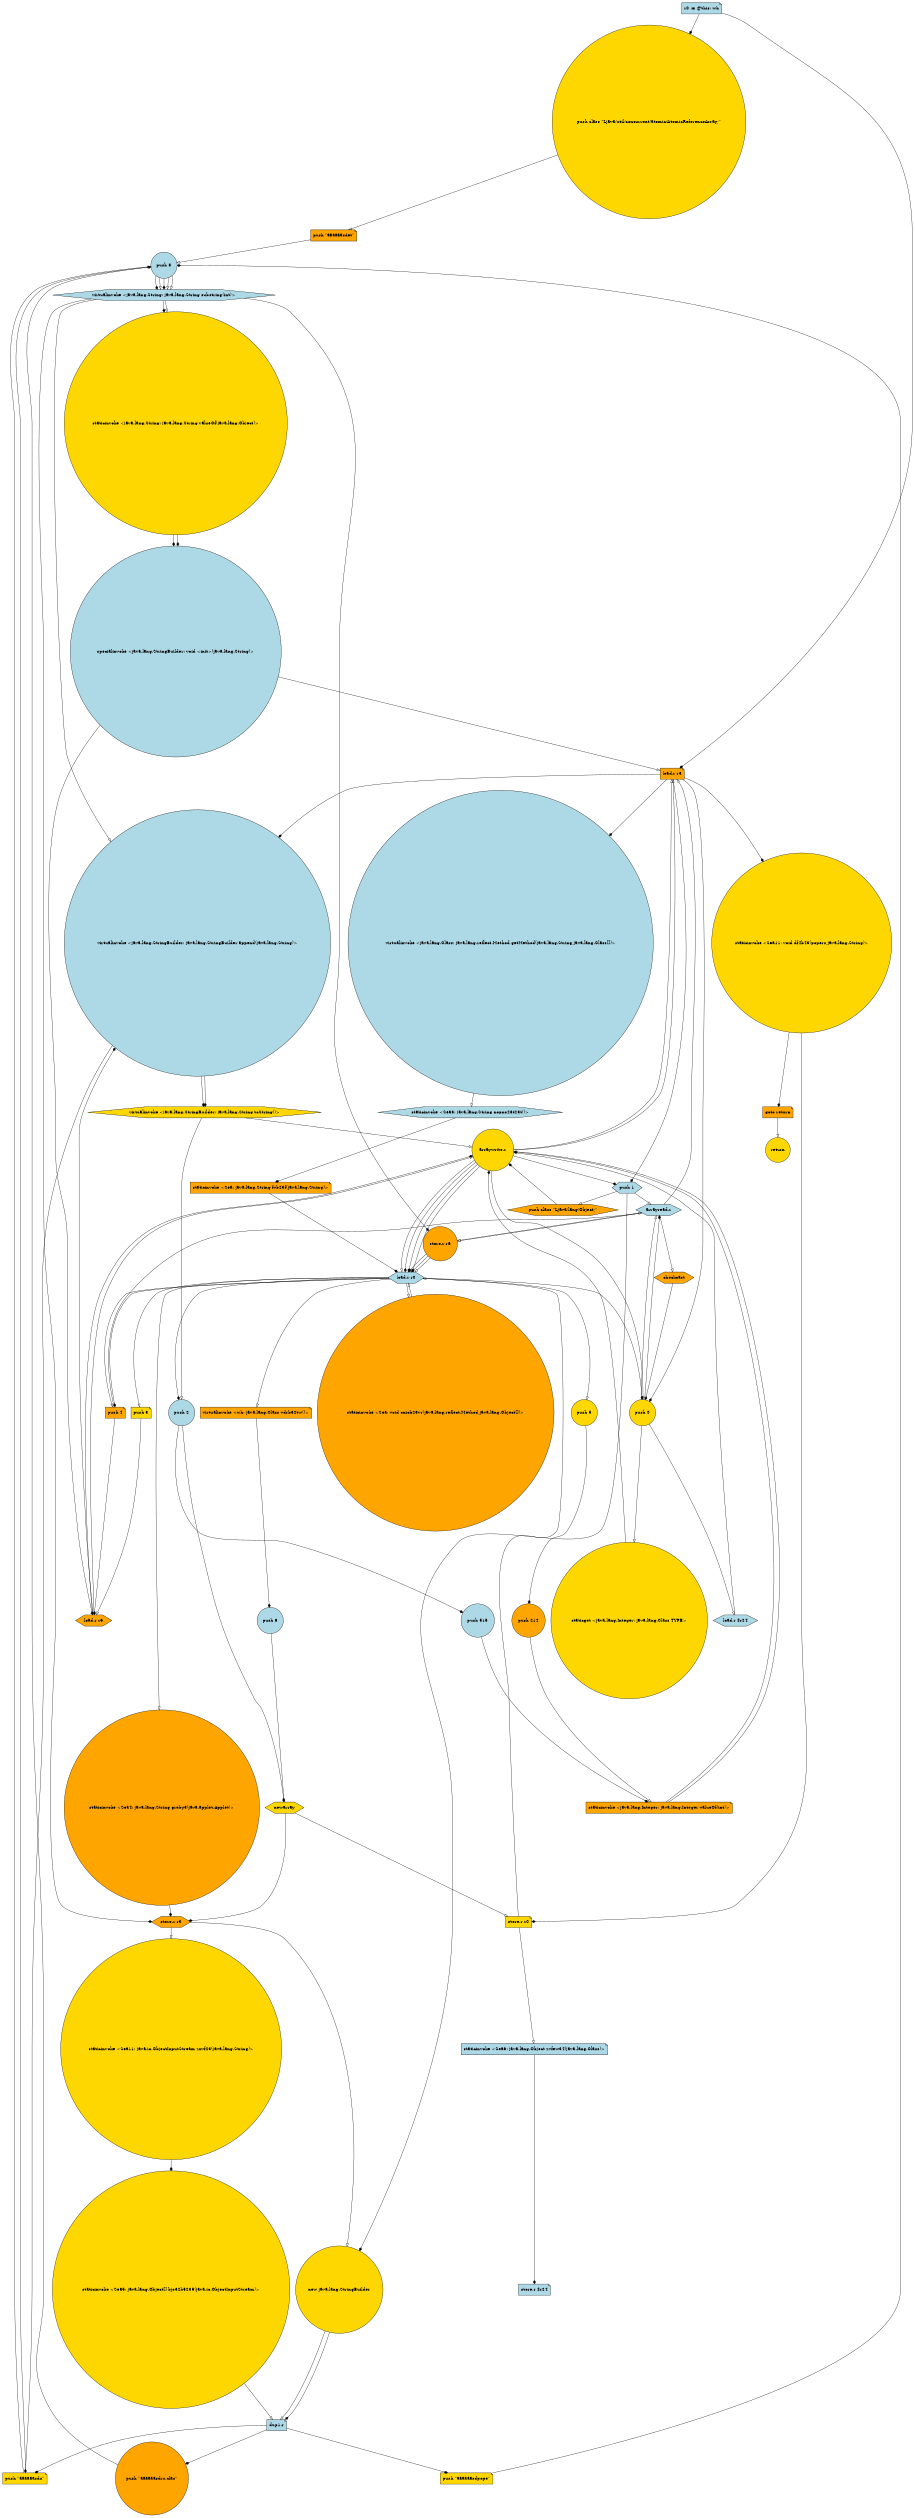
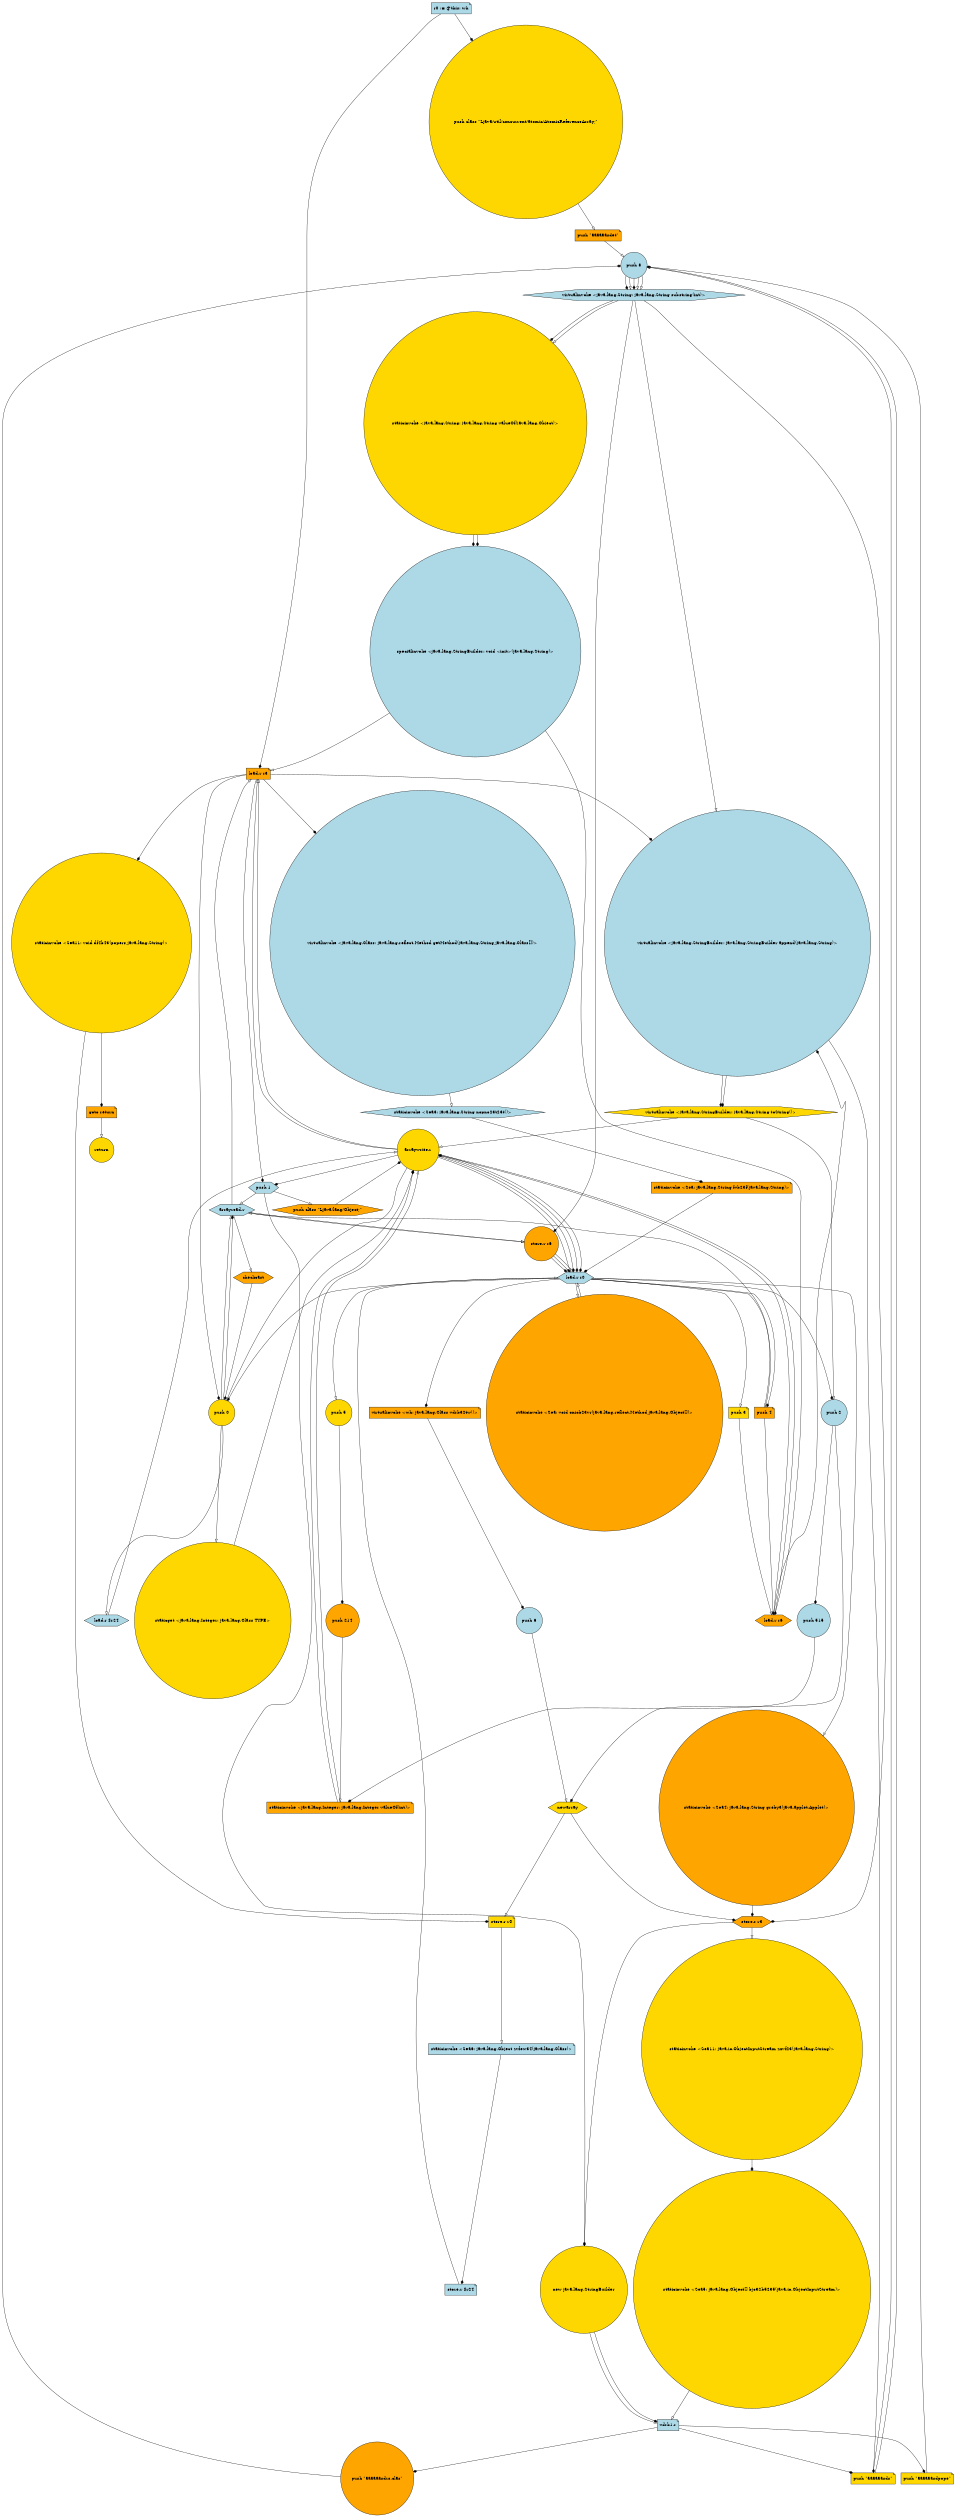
  digraph {
    node [fillcolor=lightblue shape=circle style=filled]
    edge [arrowhead=diamond]
    "r0 := @this: wh" [shape=note]
    "push class \"Ljava/util/concurrent/atomic/AtomicReferenceArray;\"" [fillcolor=gold]
    "load.r r3" [fillcolor=orange shape=note]
    "push \"aaaaaasdet\"" [fillcolor=orange shape=note]
    "push 8"
    "virtualinvoke <java.lang.String: java.lang.String substring(int)>" [shape=hexagon]
    "store.r r3" [fillcolor=orange shape=hexagon]
    "staticinvoke <java.lang.String: java.lang.String valueOf(java.lang.Object)>" [fillcolor=gold]
    "virtualinvoke <java.lang.StringBuilder: java.lang.StringBuilder append(java.lang.String)>"
    "store.r r6" [fillcolor=orange]
    "new java.lang.StringBuilder" [fillcolor=gold]
    "staticinvoke <Sea11: java.io.ObjectInputStream zxvf23(java.lang.String)>" [fillcolor=gold]
    "specialinvoke <java.lang.StringBuilder: void <init>(java.lang.String)>"
    "push \"aaaaaasds\"" [fillcolor=gold shape=note]
    "virtualinvoke <java.lang.StringBuilder: java.lang.String toString()>" [fillcolor=gold shape=hexagon]
    "load.r r0" [shape=hexagon]
-   "dup1.r" [shape=note]
+   "dup1.r" [shape=note label="vdrb1.r"]
    "push 0" [fillcolor=gold]
    "push 1" [shape=hexagon]
    "virtualinvoke <java.lang.Class: java.lang.reflect.Method getMethod(java.lang.String,java.lang.Class[])>"
    "staticinvoke <Sea11: void df4b43(popers,java.lang.String)>" [fillcolor=gold]
    "staticinvoke <Sea5: java.lang.Object[] bjo32b5235(java.io.ObjectInputStream)>" [fillcolor=gold]
    "push \"aaaaaasdrs.clas\"" [fillcolor=orange]
    "push \"aaaaaasdpope\"" [fillcolor=gold shape=note]
    "load.r r6" [fillcolor=orange shape=hexagon]
    "arraywrite.r" [fillcolor=gold]
    "staticget <java.lang.Integer: java.lang.Class TYPE>" [fillcolor=gold]
    "load.r $r24" [shape=hexagon]
    "arrayread.r" [shape=hexagon]
    "push class \"Ljava/lang/Object;\"" [fillcolor=orange shape=hexagon]
    "staticinvoke <Sea3: java.lang.String nopno23t23t()>" [shape=hexagon]
    "store.r r0" [fillcolor=gold shape=note]
    "goto return" [fillcolor=orange shape=note]
    "push 2"
    newarray [fillcolor=gold shape=hexagon]
    "push 515"
    "staticinvoke <java.lang.Integer: java.lang.Integer valueOf(int)>" [fillcolor=orange shape=note]
    "staticinvoke <Sea6: java.lang.Object zvfew34(java.lang.Class)>" [shape=note]
    checkcast [fillcolor=orange shape=hexagon]
    "staticinvoke <Sea4: java.lang.String greby3(java.applet.Applet)>" [fillcolor=orange]
    "virtualinvoke <wh: java.lang.Class vdrb32tw()>" [fillcolor=orange shape=note]
    "push 3" [fillcolor=gold shape=note]
    "push 4" [fillcolor=orange shape=note]
    "push 5" [fillcolor=gold]
    "staticinvoke <Sea: void oniob23vr(java.lang.reflect.Method,java.lang.Object[])>" [fillcolor=orange]
    "staticinvoke <Sea: java.lang.String fvb23f(java.lang.String)>" [fillcolor=orange shape=note]
    "push 6"
    "push 214" [fillcolor=orange]
    "store.r $r24" [shape=note]
    return [fillcolor=gold]
    "r0 := @this: wh" -> "push class \"Ljava/util/concurrent/atomic/AtomicReferenceArray;\""
    "r0 := @this: wh" -> "load.r r3"
    "push class \"Ljava/util/concurrent/atomic/AtomicReferenceArray;\"" -> "push \"aaaaaasdet\"" [arrowhead=onormal]
    "load.r r3" -> "virtualinvoke <java.lang.StringBuilder: java.lang.StringBuilder append(java.lang.String)>"
    "load.r r3" -> "push 0"
    "load.r r3" -> "push 1"
    "load.r r3" -> "virtualinvoke <java.lang.Class: java.lang.reflect.Method getMethod(java.lang.String,java.lang.Class[])>"
    "load.r r3" -> "staticinvoke <Sea11: void df4b43(popers,java.lang.String)>"
    "push \"aaaaaasdet\"" -> "push 8" [arrowhead=onormal]
    "push 8" -> "virtualinvoke <java.lang.String: java.lang.String substring(int)>"
    "push 8" -> "virtualinvoke <java.lang.String: java.lang.String substring(int)>" [arrowhead=onormal]
    "push 8" -> "virtualinvoke <java.lang.String: java.lang.String substring(int)>"
    "push 8" -> "virtualinvoke <java.lang.String: java.lang.String substring(int)>" [arrowhead=onormal]
    "push 8" -> "virtualinvoke <java.lang.String: java.lang.String substring(int)>" [arrowhead=onormal]
    "virtualinvoke <java.lang.String: java.lang.String substring(int)>" -> "store.r r3"
    "virtualinvoke <java.lang.String: java.lang.String substring(int)>" -> "staticinvoke <java.lang.String: java.lang.String valueOf(java.lang.Object)>"
    "virtualinvoke <java.lang.String: java.lang.String substring(int)>" -> "staticinvoke <java.lang.String: java.lang.String valueOf(java.lang.Object)>" [arrowhead=onormal]
    "virtualinvoke <java.lang.String: java.lang.String substring(int)>" -> "virtualinvoke <java.lang.StringBuilder: java.lang.StringBuilder append(java.lang.String)>" [arrowhead=onormal]
    "virtualinvoke <java.lang.String: java.lang.String substring(int)>" -> "store.r r6"
    "store.r r3" -> "new java.lang.StringBuilder" [arrowhead=onormal]
    "store.r r3" -> "staticinvoke <Sea11: java.io.ObjectInputStream zxvf23(java.lang.String)>" [arrowhead=onormal]
    "staticinvoke <java.lang.String: java.lang.String valueOf(java.lang.Object)>" -> "specialinvoke <java.lang.StringBuilder: void <init>(java.lang.String)>"
    "staticinvoke <java.lang.String: java.lang.String valueOf(java.lang.Object)>" -> "specialinvoke <java.lang.StringBuilder: void <init>(java.lang.String)>"
    "virtualinvoke <java.lang.StringBuilder: java.lang.StringBuilder append(java.lang.String)>" -> "push \"aaaaaasds\""
    "virtualinvoke <java.lang.StringBuilder: java.lang.StringBuilder append(java.lang.String)>" -> "virtualinvoke <java.lang.StringBuilder: java.lang.String toString()>"
    "virtualinvoke <java.lang.StringBuilder: java.lang.StringBuilder append(java.lang.String)>" -> "virtualinvoke <java.lang.StringBuilder: java.lang.String toString()>"
    "store.r r6" -> "load.r r0"
    "store.r r6" -> "load.r r0"
    "store.r r6" -> "load.r r0" [arrowhead=onormal]
    "new java.lang.StringBuilder" -> "dup1.r" [arrowhead=onormal]
    "new java.lang.StringBuilder" -> "dup1.r"
    "staticinvoke <Sea11: java.io.ObjectInputStream zxvf23(java.lang.String)>" -> "staticinvoke <Sea5: java.lang.Object[] bjo32b5235(java.io.ObjectInputStream)>"
    "specialinvoke <java.lang.StringBuilder: void <init>(java.lang.String)>" -> "load.r r3" [arrowhead=onormal]
    "specialinvoke <java.lang.StringBuilder: void <init>(java.lang.String)>" -> "load.r r6"
    "push \"aaaaaasds\"" -> "push 8" [arrowhead=onormal]
    "push \"aaaaaasds\"" -> "push 8" [arrowhead=onormal]
    "virtualinvoke <java.lang.StringBuilder: java.lang.String toString()>" -> "arraywrite.r" [arrowhead=onormal]
    "virtualinvoke <java.lang.StringBuilder: java.lang.String toString()>" -> "push 2" [arrowhead=onormal]
    "load.r r0" -> "push 0"
    "load.r r0" -> "push 2"
    "load.r r0" -> "staticinvoke <Sea4: java.lang.String greby3(java.applet.Applet)>" [arrowhead=onormal]
-   "load.r r0" -> "virtualinvoke <wh: java.lang.Class vdrb32tw()>" [arrowhead=onormal]
+   "load.r r0" -> "virtualinvoke <wh: java.lang.Class vdrb32tw()>"
    "load.r r0" -> "push 3" [arrowhead=onormal]
    "load.r r0" -> "push 4" [arrowhead=onormal]
    "load.r r0" -> "push 4"
    "load.r r0" -> "push 5" [arrowhead=onormal]
    "load.r r0" -> "staticinvoke <Sea: void oniob23vr(java.lang.reflect.Method,java.lang.Object[])>" [arrowhead=onormal]
    "dup1.r" -> "push \"aaaaaasds\""
    "dup1.r" -> "push \"aaaaaasdrs.clas\""
    "dup1.r" -> "push \"aaaaaasdpope\""
    "push 0" -> "staticget <java.lang.Integer: java.lang.Class TYPE>" [arrowhead=onormal]
    "push 0" -> "load.r $r24" [arrowhead=onormal]
    "push 0" -> "arrayread.r" [arrowhead=onormal]
    "push 0" -> "arrayread.r"
    "push 1" -> "new java.lang.StringBuilder"
    "push 1" -> "arrayread.r" [arrowhead=onormal]
    "push 1" -> "push class \"Ljava/lang/Object;\"" [arrowhead=onormal]
    "virtualinvoke <java.lang.Class: java.lang.reflect.Method getMethod(java.lang.String,java.lang.Class[])>" -> "staticinvoke <Sea3: java.lang.String nopno23t23t()>" [arrowhead=onormal]
    "staticinvoke <Sea11: void df4b43(popers,java.lang.String)>" -> "store.r r0"
    "staticinvoke <Sea11: void df4b43(popers,java.lang.String)>" -> "goto return"
    "staticinvoke <Sea5: java.lang.Object[] bjo32b5235(java.io.ObjectInputStream)>" -> "dup1.r" [arrowhead=onormal]
    "push \"aaaaaasdrs.clas\"" -> "push 8"
    "push \"aaaaaasdpope\"" -> "push 8"
    "load.r r6" -> "virtualinvoke <java.lang.StringBuilder: java.lang.StringBuilder append(java.lang.String)>"
    "load.r r6" -> "arraywrite.r"
    "load.r r6" -> "arraywrite.r" [arrowhead=onormal]
    "arraywrite.r" -> "load.r r3" [arrowhead=onormal]
    "arraywrite.r" -> "load.r r3" [arrowhead=onormal]
    "arraywrite.r" -> "load.r r0" [arrowhead=onormal]
    "arraywrite.r" -> "load.r r0"
    "arraywrite.r" -> "load.r r0"
    "arraywrite.r" -> "load.r r0"
    "arraywrite.r" -> "push 0" [arrowhead=onormal]
    "arraywrite.r" -> "push 1"
    "staticget <java.lang.Integer: java.lang.Class TYPE>" -> "arraywrite.r"
    "load.r $r24" -> "arraywrite.r" [arrowhead=onormal]
    "arrayread.r" -> "load.r r3" [arrowhead=onormal]
    "arrayread.r" -> "store.r r6" [arrowhead=onormal]
    "arrayread.r" -> "store.r r6" [arrowhead=onormal]
    "arrayread.r" -> checkcast [arrowhead=onormal]
    "push class \"Ljava/lang/Object;\"" -> "arraywrite.r"
    "staticinvoke <Sea3: java.lang.String nopno23t23t()>" -> "staticinvoke <Sea: java.lang.String fvb23f(java.lang.String)>"
    "store.r r0" -> "staticinvoke <Sea6: java.lang.Object zvfew34(java.lang.Class)>" [arrowhead=onormal]
    "goto return" -> return [arrowhead=onormal]
    "push 2" -> newarray
    "push 2" -> "push 515"
    newarray -> "store.r r3"
    newarray -> "store.r r0" [arrowhead=onormal]
    "push 515" -> "staticinvoke <java.lang.Integer: java.lang.Integer valueOf(int)>"
    "staticinvoke <java.lang.Integer: java.lang.Integer valueOf(int)>" -> "arraywrite.r"
    "staticinvoke <java.lang.Integer: java.lang.Integer valueOf(int)>" -> "arraywrite.r" [arrowhead=onormal]
    "staticinvoke <Sea6: java.lang.Object zvfew34(java.lang.Class)>" -> "store.r $r24"
    checkcast -> "push 0"
    "staticinvoke <Sea4: java.lang.String greby3(java.applet.Applet)>" -> "store.r r3"
    "virtualinvoke <wh: java.lang.Class vdrb32tw()>" -> "push 6"
    "push 3" -> "load.r r6" [arrowhead=onormal]
    "push 4" -> "load.r r6"
    "push 4" -> "arrayread.r" [arrowhead=onormal]
    "push 5" -> "push 214"
    "staticinvoke <Sea: void oniob23vr(java.lang.reflect.Method,java.lang.Object[])>" -> "load.r r0" [arrowhead=onormal]
    "staticinvoke <Sea: java.lang.String fvb23f(java.lang.String)>" -> "load.r r0"
    "push 6" -> newarray [arrowhead=onormal]
    "push 214" -> "staticinvoke <java.lang.Integer: java.lang.Integer valueOf(int)>" [arrowhead=onormal]
-   "store.r r0" -> "load.r r0" [arrowhead=onormal]
+   "store.r $r24" -> "load.r r0" [arrowhead=onormal]
  }
